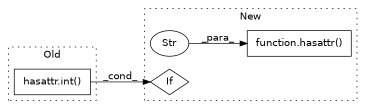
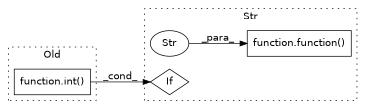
  digraph {
    fontname="DejaVu Sans"
    rankdir=LR
    node [a=75 fontname="DejaVu Sans" shape=box]
    edge [fontname="DejaVu Sans"]
-   n1 [l="8,1" label="function.hasattr()" s="10315,10343"]
+   n1 [l="8,1" label="function.function()" s="10315,10343"]
    n2 [a=66 l=14 label=Str s=10329 shape=ellipse]
    n3 [a=96 l=3 label=If s=10312 shape=diamond]
-   n4 [l="4,1" label="hasattr.int()" s="10314,10319"]
+   n4 [l="4,1" label="function.int()" s="10314,10319"]
    subgraph cluster_1 {
-     label=New
+     label=Str
      style=dotted
      n1
      n2
      n3
    }
    subgraph cluster_2 {
      label=Old
      style=dotted
      n4
    }
    n2 -> n1 [label=_para_]
    n4 -> n3 [label=_cond_]
  }
